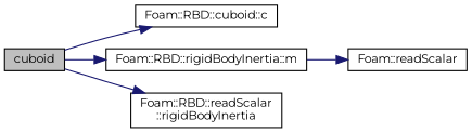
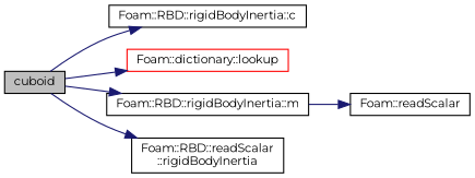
  digraph {
    fontname=Montserrat
    rankdir=LR
    node [color=black fontname=Montserrat fontsize=10 shape=record]
    edge [color=midnightblue fontname=Montserrat fontsize=10 labelfontname=Helvetica labelfontsize=10 style=solid]
    n1 [fillcolor=grey75 fontcolor=black height=0.2 label=cuboid style=filled width=0.4]
-   n2 [height=0.2 label="Foam::RBD::cuboid::c" width=0.4]
+   n2 [height=0.2 label="Foam::RBD::rigidBodyInertia::c" width=0.4]
+   n3 [color=red height=0.2 label="Foam::dictionary::lookup" width=0.4]
    n4 [height=0.2 label="Foam::RBD::rigidBodyInertia::m" width=0.4]
    n5 [height=0.2 label="Foam::RBD::readScalar\l::rigidBodyInertia" width=0.4]
    n6 [height=0.2 label="Foam::readScalar" width=0.4]
    n1 -> n2
+   n1 -> n3
    n1 -> n4
    n1 -> n5
    n4 -> n6
  }
